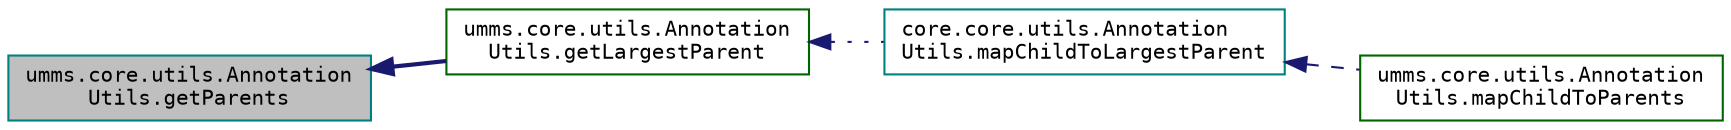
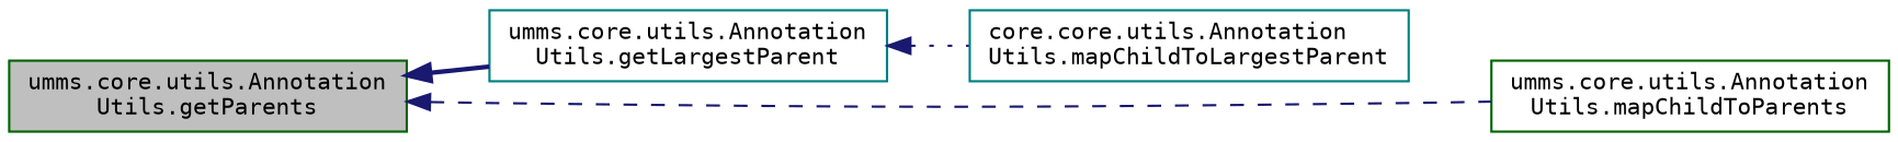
  digraph {
    fontname="DejaVu Sans Mono"
    rankdir=LR
    node [color=darkgreen fillcolor=white fontname="DejaVu Sans Mono" fontsize=10 shape=record style=filled]
    edge [color=midnightblue dir=back fontname="DejaVu Sans Mono" fontsize=10 labelfontname=Helvetica labelfontsize=10]
-   n1 [color=teal fillcolor=grey75 fontcolor=black height=0.2 label="umms.core.utils.Annotation\lUtils.getParents" width=0.4]
-   n2 [height=0.2 label="umms.core.utils.Annotation\lUtils.getLargestParent" width=0.4]
+   n1 [fillcolor=grey75 fontcolor=black height=0.2 label="umms.core.utils.Annotation\lUtils.getParents" width=0.4]
+   n2 [color=teal height=0.2 label="umms.core.utils.Annotation\lUtils.getLargestParent" width=0.4]
    n3 [height=0.2 label="umms.core.utils.Annotation\lUtils.mapChildToParents" width=0.4]
    n4 [color=teal height=0.2 label="core.core.utils.Annotation\lUtils.mapChildToLargestParent" width=0.4]
    n1 -> n2 [style=bold]
-   n4 -> n3 [style=dashed]
+   n1 -> n3 [style=dashed]
    n2 -> n4 [style=dotted]
  }
